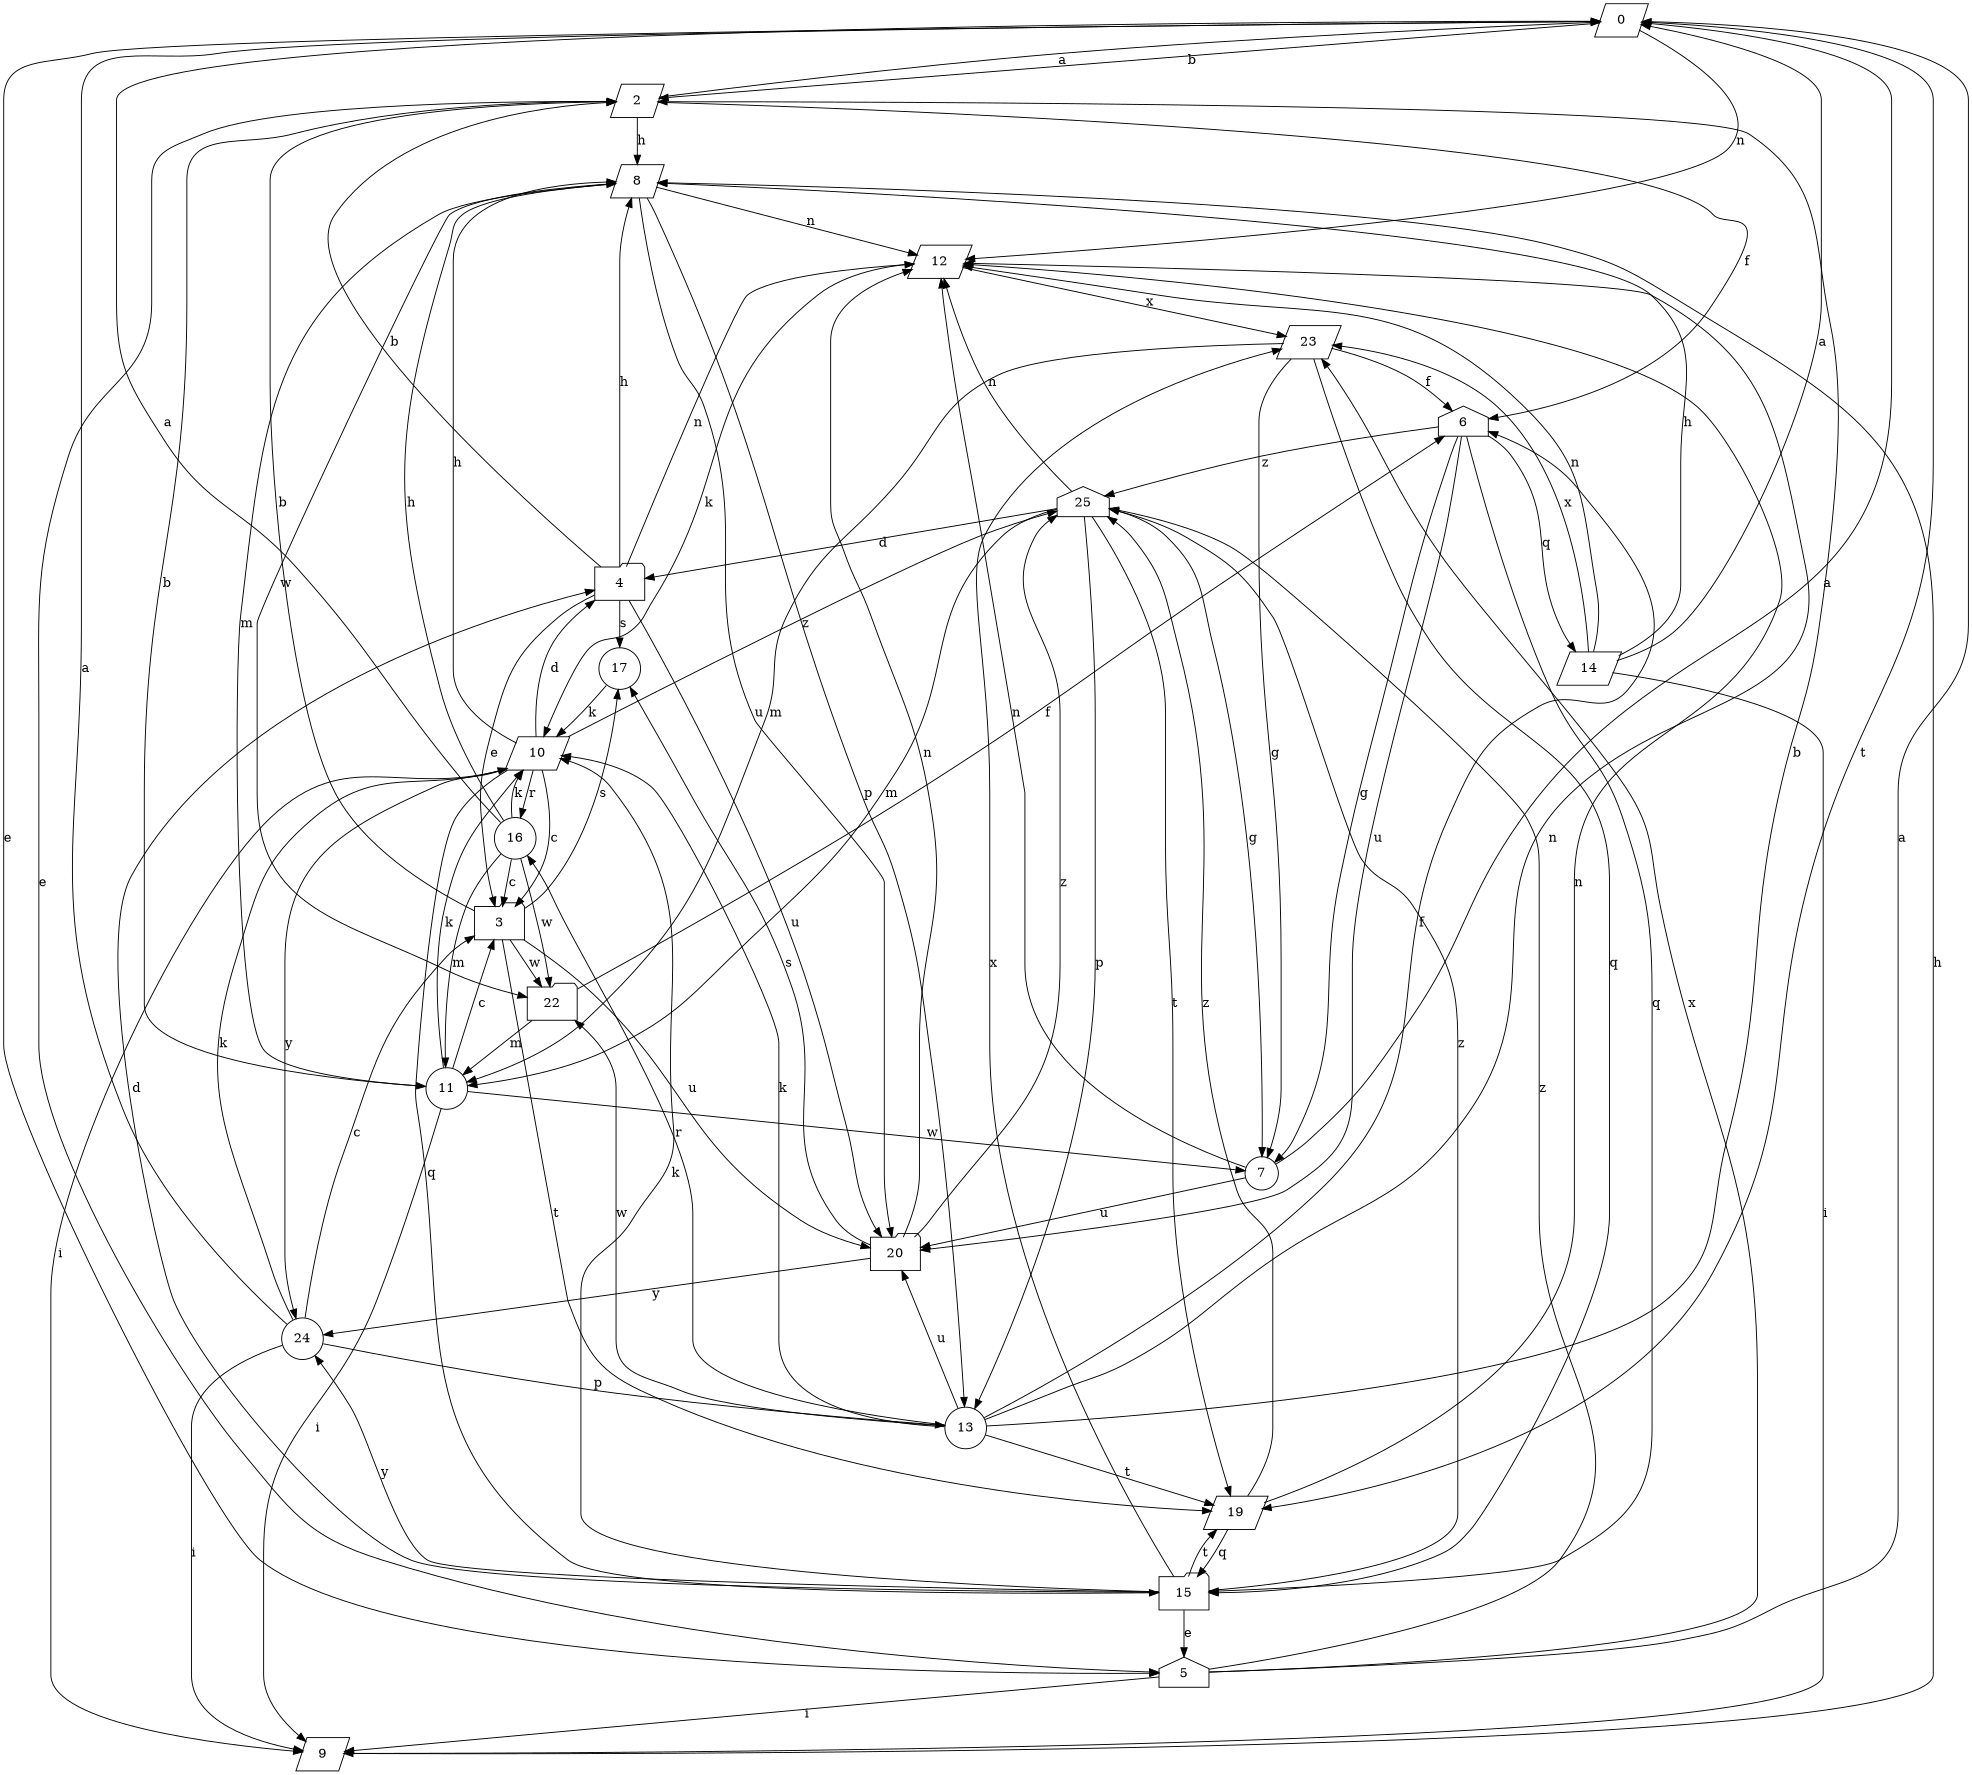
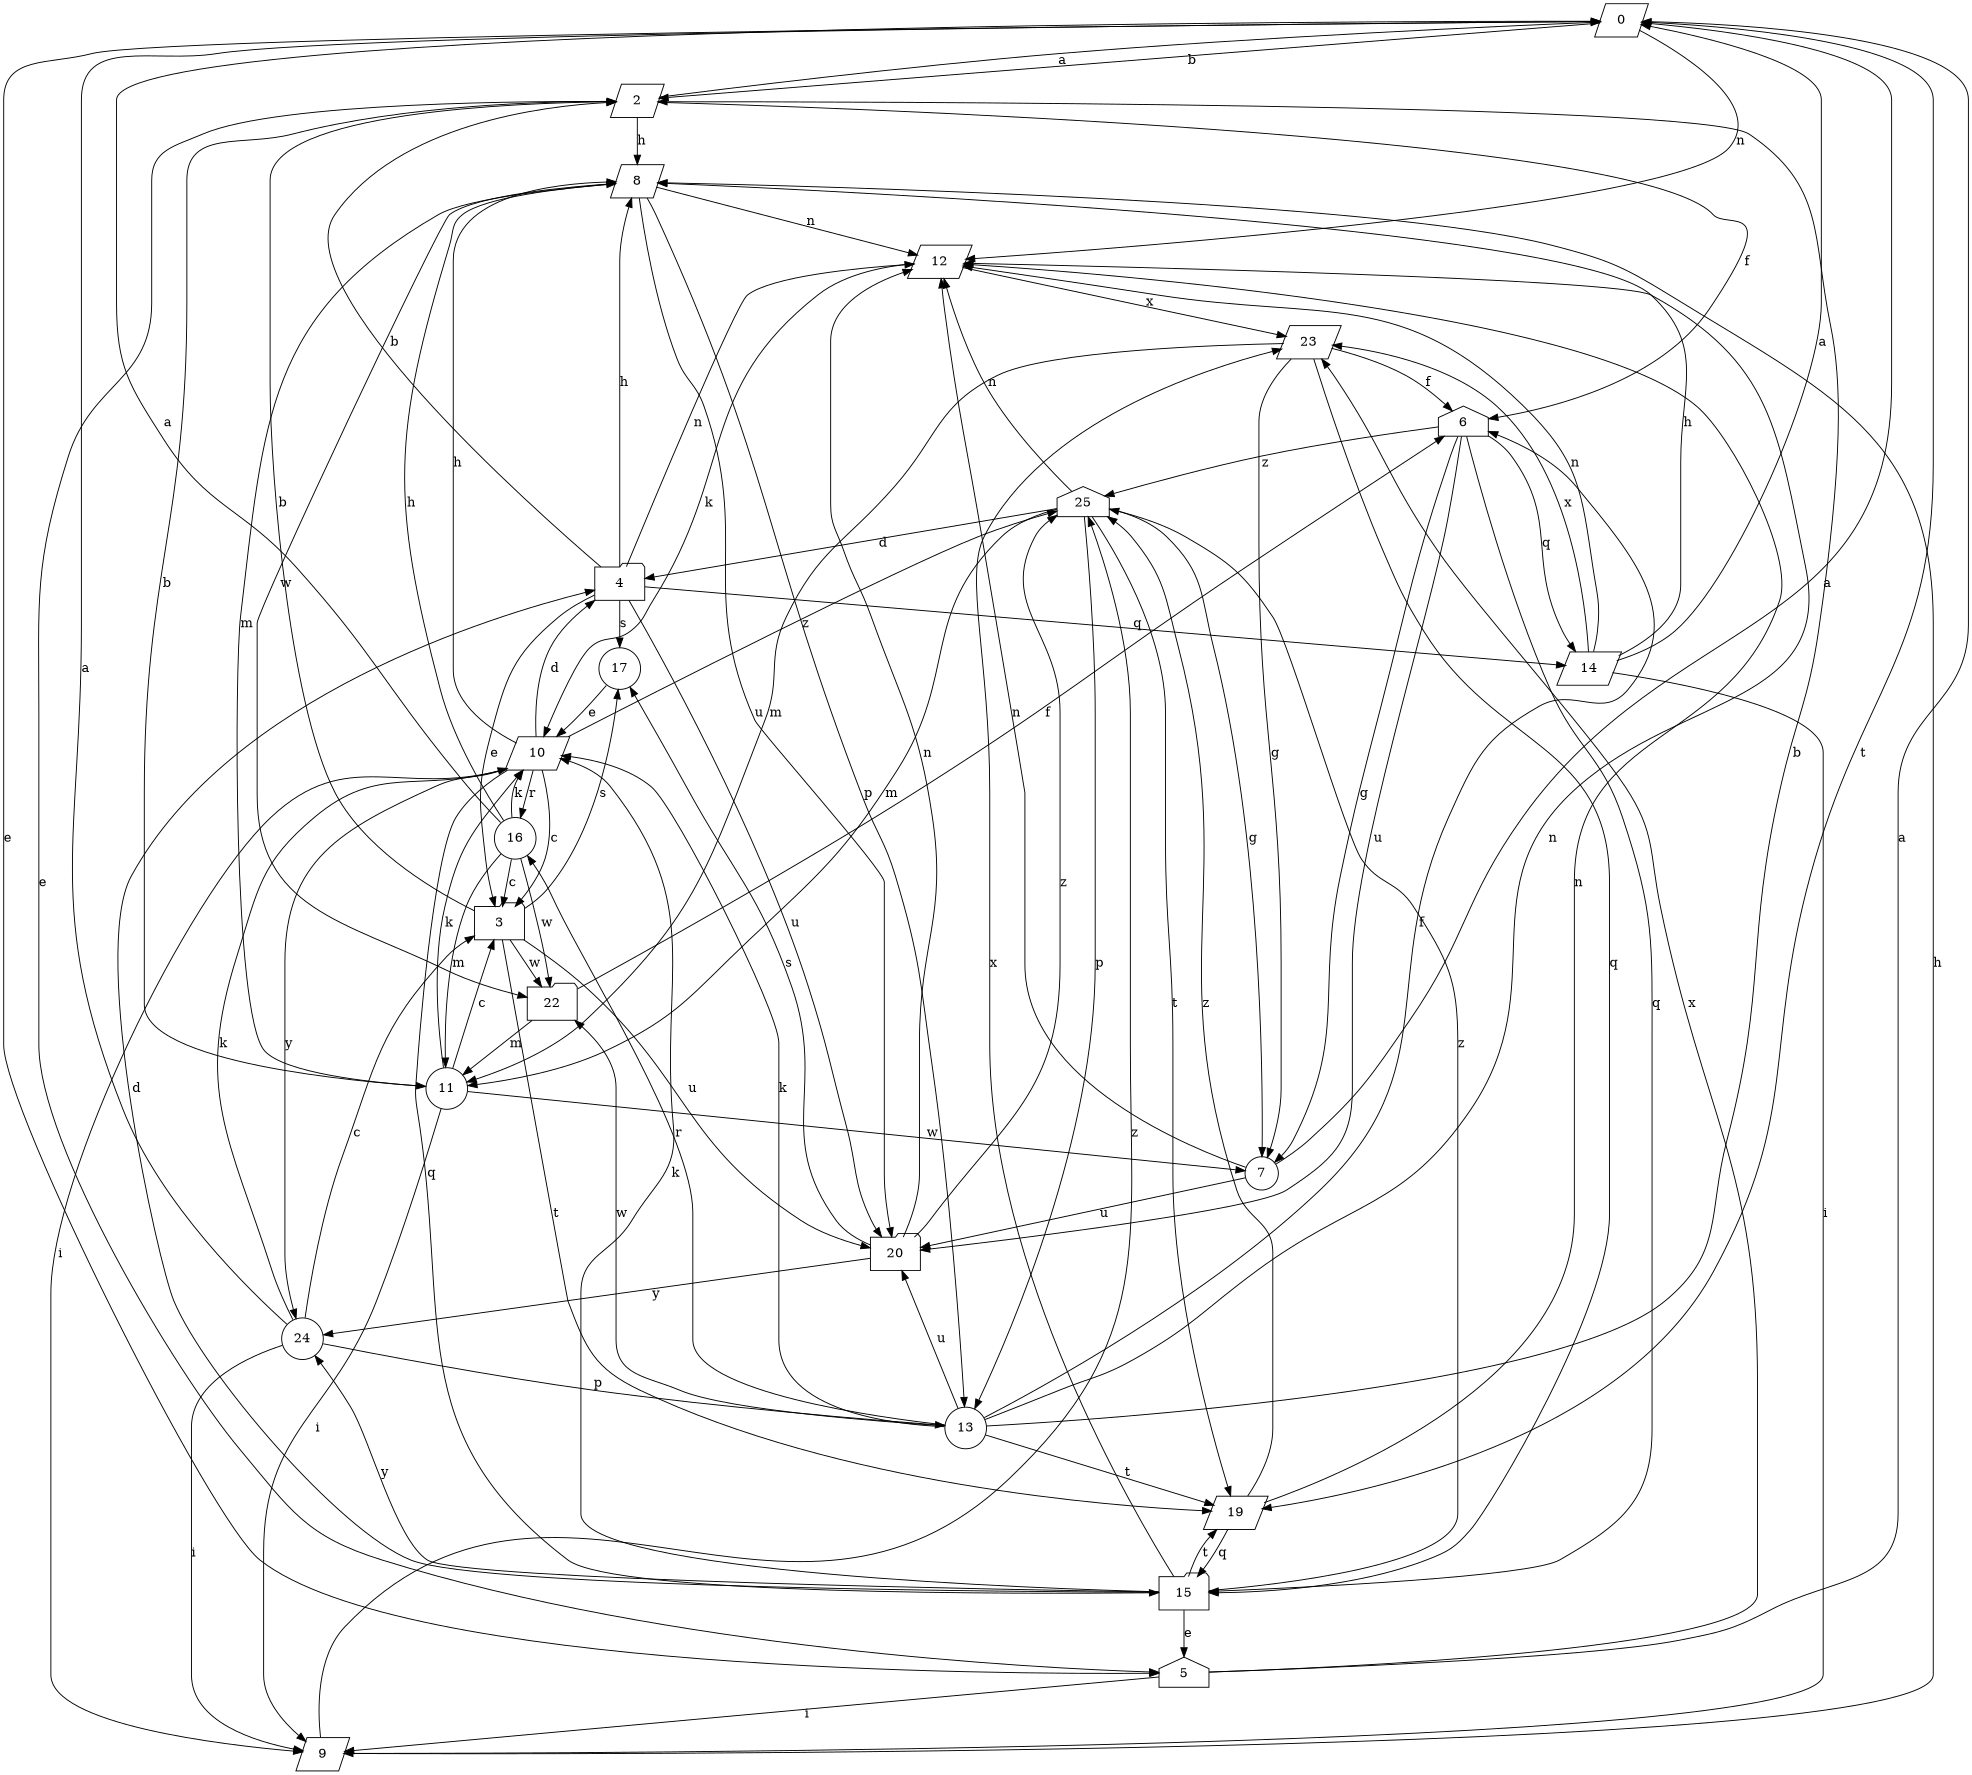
  strict digraph {
    node [shape=parallelogram]
    0
    2
    5 [shape=house]
    12
    19
    6 [shape=house]
    8
    9
    23
    25 [shape=house]
    10
    15 [shape=folder]
    20 [shape=folder]
    14
    7 [shape=circle]
    22 [shape=folder]
    13 [shape=circle]
    11 [shape=circle]
    3 [shape=folder]
    17 [shape=circle]
    24 [shape=circle]
    4 [shape=folder]
    16 [shape=circle]
    0 -> 2 [label=b]
    0 -> 5 [label=e]
    0 -> 12 [label=n]
    0 -> 19 [label=t]
    2 -> 0 [label=a]
    2 -> 5 [label=e]
    2 -> 6 [label=f]
    2 -> 8 [label=h]
    5 -> 0 [label=a]
    5 -> 9 [label=i]
    5 -> 23 [label=x]
-   5 -> 25 [label=z]
+   9 -> 25 [label=z]
    12 -> 23 [label=x]
    12 -> 10 [label=k]
    19 -> 12 [label=n]
    19 -> 25 [label=z]
    19 -> 15 [label=q]
    6 -> 25 [label=z]
    6 -> 15 [label=q]
    6 -> 20 [label=u]
    6 -> 14 [label=q]
    6 -> 7 [label=g]
    8 -> 12 [label=n]
    8 -> 20 [label=u]
    8 -> 22 [label=w]
    8 -> 13 [label=p]
    8 -> 11 [label=m]
    9 -> 8 [label=h]
    23 -> 6 [label=f]
    23 -> 15 [label=q]
    23 -> 7 [label=g]
    23 -> 11 [label=m]
    25 -> 12 [label=n]
    25 -> 19 [label=t]
    25 -> 7 [label=g]
    25 -> 13 [label=p]
    25 -> 11 [label=m]
    25 -> 4 [label=d]
    10 -> 8 [label=h]
    10 -> 9 [label=i]
    10 -> 25 [label=z]
    10 -> 15 [label=q]
    10 -> 3 [label=c]
    10 -> 24 [label=y]
    10 -> 4 [label=d]
    10 -> 16 [label=r]
    15 -> 5 [label=e]
    15 -> 19 [label=t]
    15 -> 23 [label=x]
    15 -> 25 [label=z]
    15 -> 10 [label=k]
    15 -> 24 [label=y]
    15 -> 4 [label=d]
    20 -> 12 [label=n]
    20 -> 25 [label=z]
    20 -> 17 [label=s]
    20 -> 24 [label=y]
    14 -> 0 [label=a]
    14 -> 12 [label=n]
    14 -> 8 [label=h]
    14 -> 9 [label=i]
    14 -> 23 [label=x]
    7 -> 0 [label=a]
    7 -> 12 [label=n]
    7 -> 20 [label=u]
    22 -> 6 [label=f]
    22 -> 11 [label=m]
    13 -> 2 [label=b]
    13 -> 12 [label=n]
    13 -> 19 [label=t]
    13 -> 6 [label=f]
    13 -> 10 [label=k]
    13 -> 20 [label=u]
    13 -> 22 [label=w]
    13 -> 16 [label=r]
    11 -> 2 [label=b]
    11 -> 9 [label=i]
    11 -> 10 [label=k]
    11 -> 7 [label=w]
    11 -> 3 [label=c]
    3 -> 2 [label=b]
    3 -> 19 [label=t]
    3 -> 20 [label=u]
    3 -> 22 [label=w]
    3 -> 17 [label=s]
-   17 -> 10 [label=k]
+   17 -> 10 [label=e]
    24 -> 0 [label=a]
    24 -> 9 [label=i]
    24 -> 10 [label=k]
    24 -> 13 [label=p]
    24 -> 3 [label=c]
    4 -> 2 [label=b]
    4 -> 12 [label=n]
    4 -> 8 [label=h]
    4 -> 20 [label=u]
+   4 -> 14 [label=q]
    4 -> 3 [label=e]
    4 -> 17 [label=s]
    16 -> 0 [label=a]
    16 -> 8 [label=h]
    16 -> 10 [label=k]
    16 -> 22 [label=w]
    16 -> 11 [label=m]
    16 -> 3 [label=c]
  }
